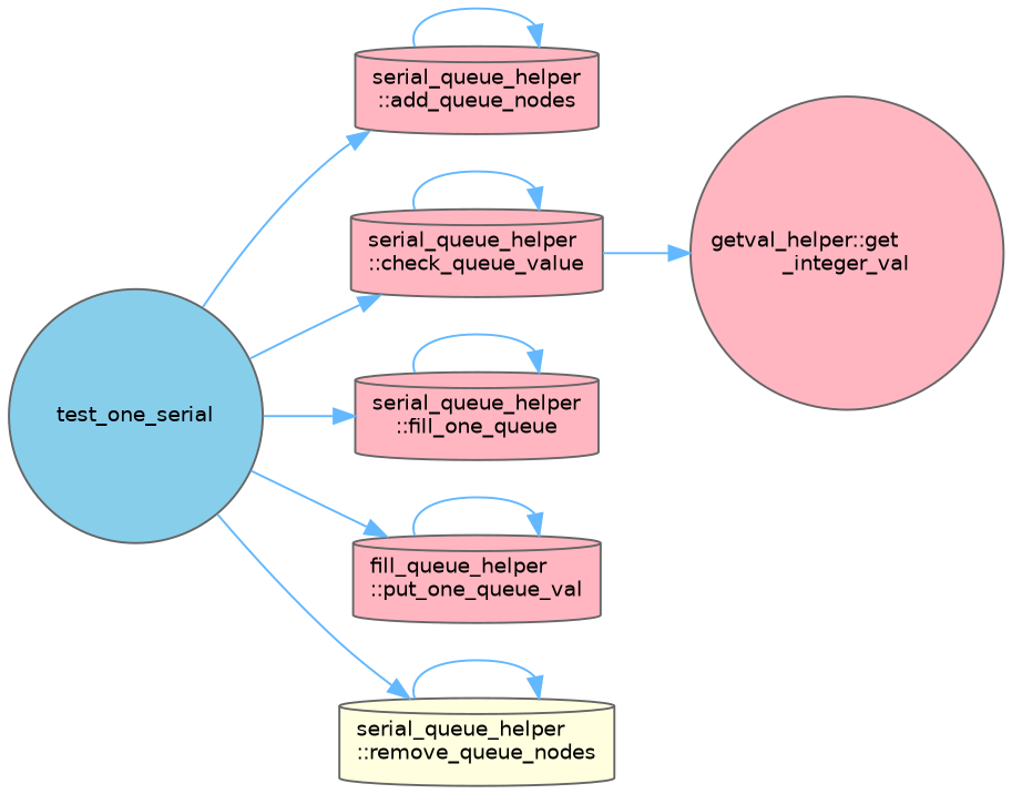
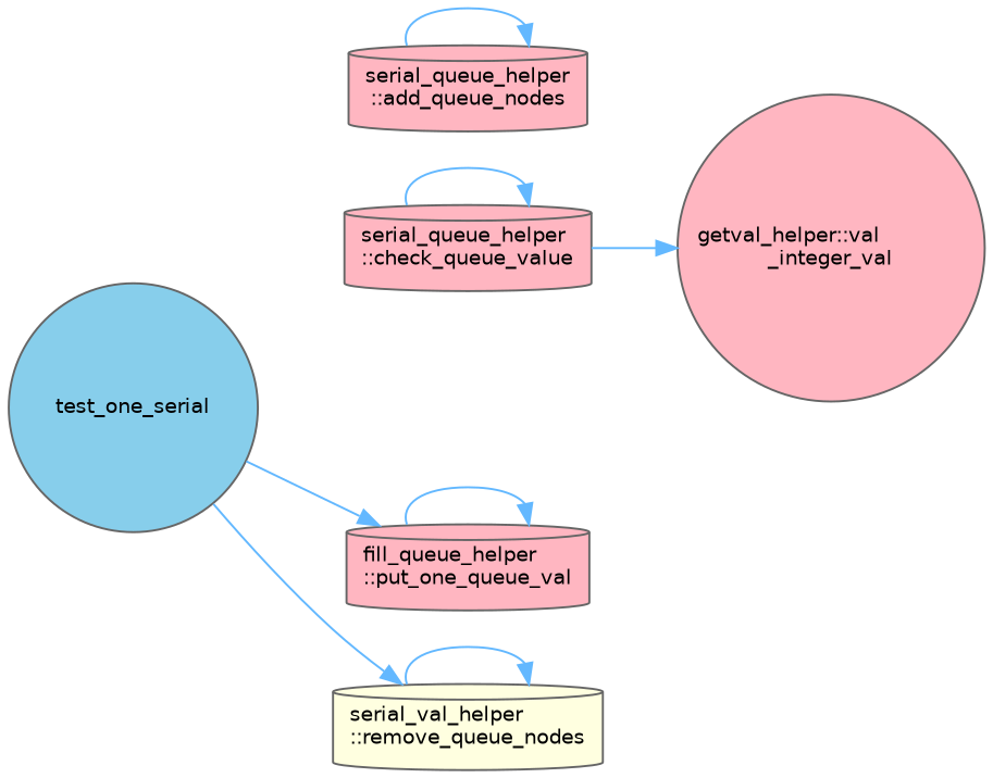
  digraph {
    rankdir=LR
    node [color=grey40 fillcolor=lightpink fontname=Helvetica fontsize=10 shape=cylinder style=filled]
    edge [color=steelblue1 fontname=Helvetica fontsize=10 labelfontname=Helvetica labelfontsize=10 style=solid]
    n1 [color=gray40 fillcolor=skyblue fontcolor=black height=0.2 label=test_one_serial shape=circle width=0.4]
    n2 [height=0.2 label="serial_queue_helper\l::add_queue_nodes" width=0.4]
    n3 [height=0.2 label="serial_queue_helper\l::check_queue_value" width=0.4]
-   n4 [height=0.2 label="serial_queue_helper\l::fill_one_queue" width=0.4]
    n5 [height=0.2 label="fill_queue_helper\l::put_one_queue_val" width=0.4]
-   n6 [fillcolor=lightyellow height=0.2 label="serial_queue_helper\l::remove_queue_nodes" width=0.4]
-   n7 [height=0.2 label="getval_helper::get\l_integer_val" shape=circle width=0.4]
-   n1 -> n2
-   n1 -> n3
-   n1 -> n4
+   n6 [fillcolor=lightyellow height=0.2 label="serial_val_helper\l::remove_queue_nodes" width=0.4]
+   n7 [height=0.2 label="getval_helper::val\l_integer_val" shape=circle width=0.4]
    n1 -> n5
    n1 -> n6
    n2 -> n2
    n3 -> n3
    n3 -> n7
-   n4 -> n4
    n5 -> n5
    n6 -> n6
  }
